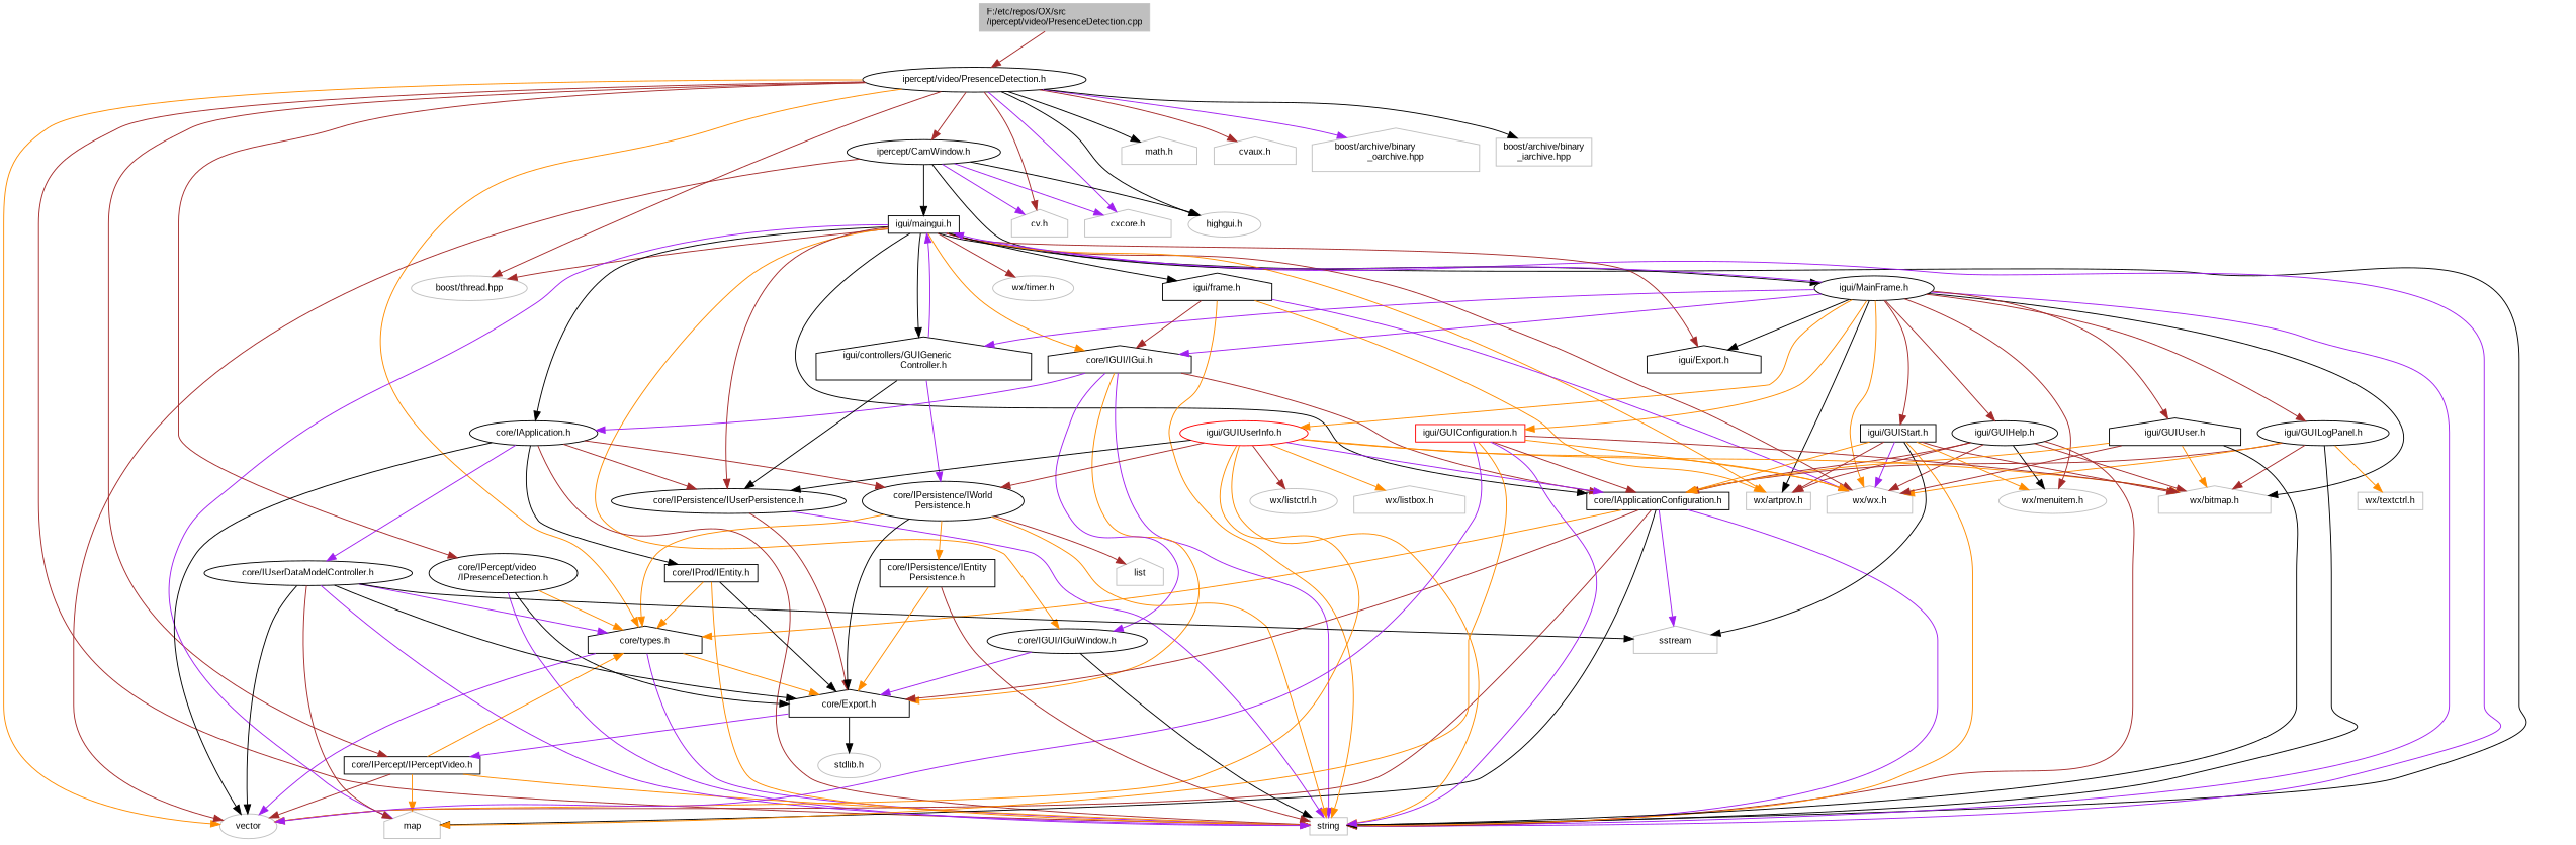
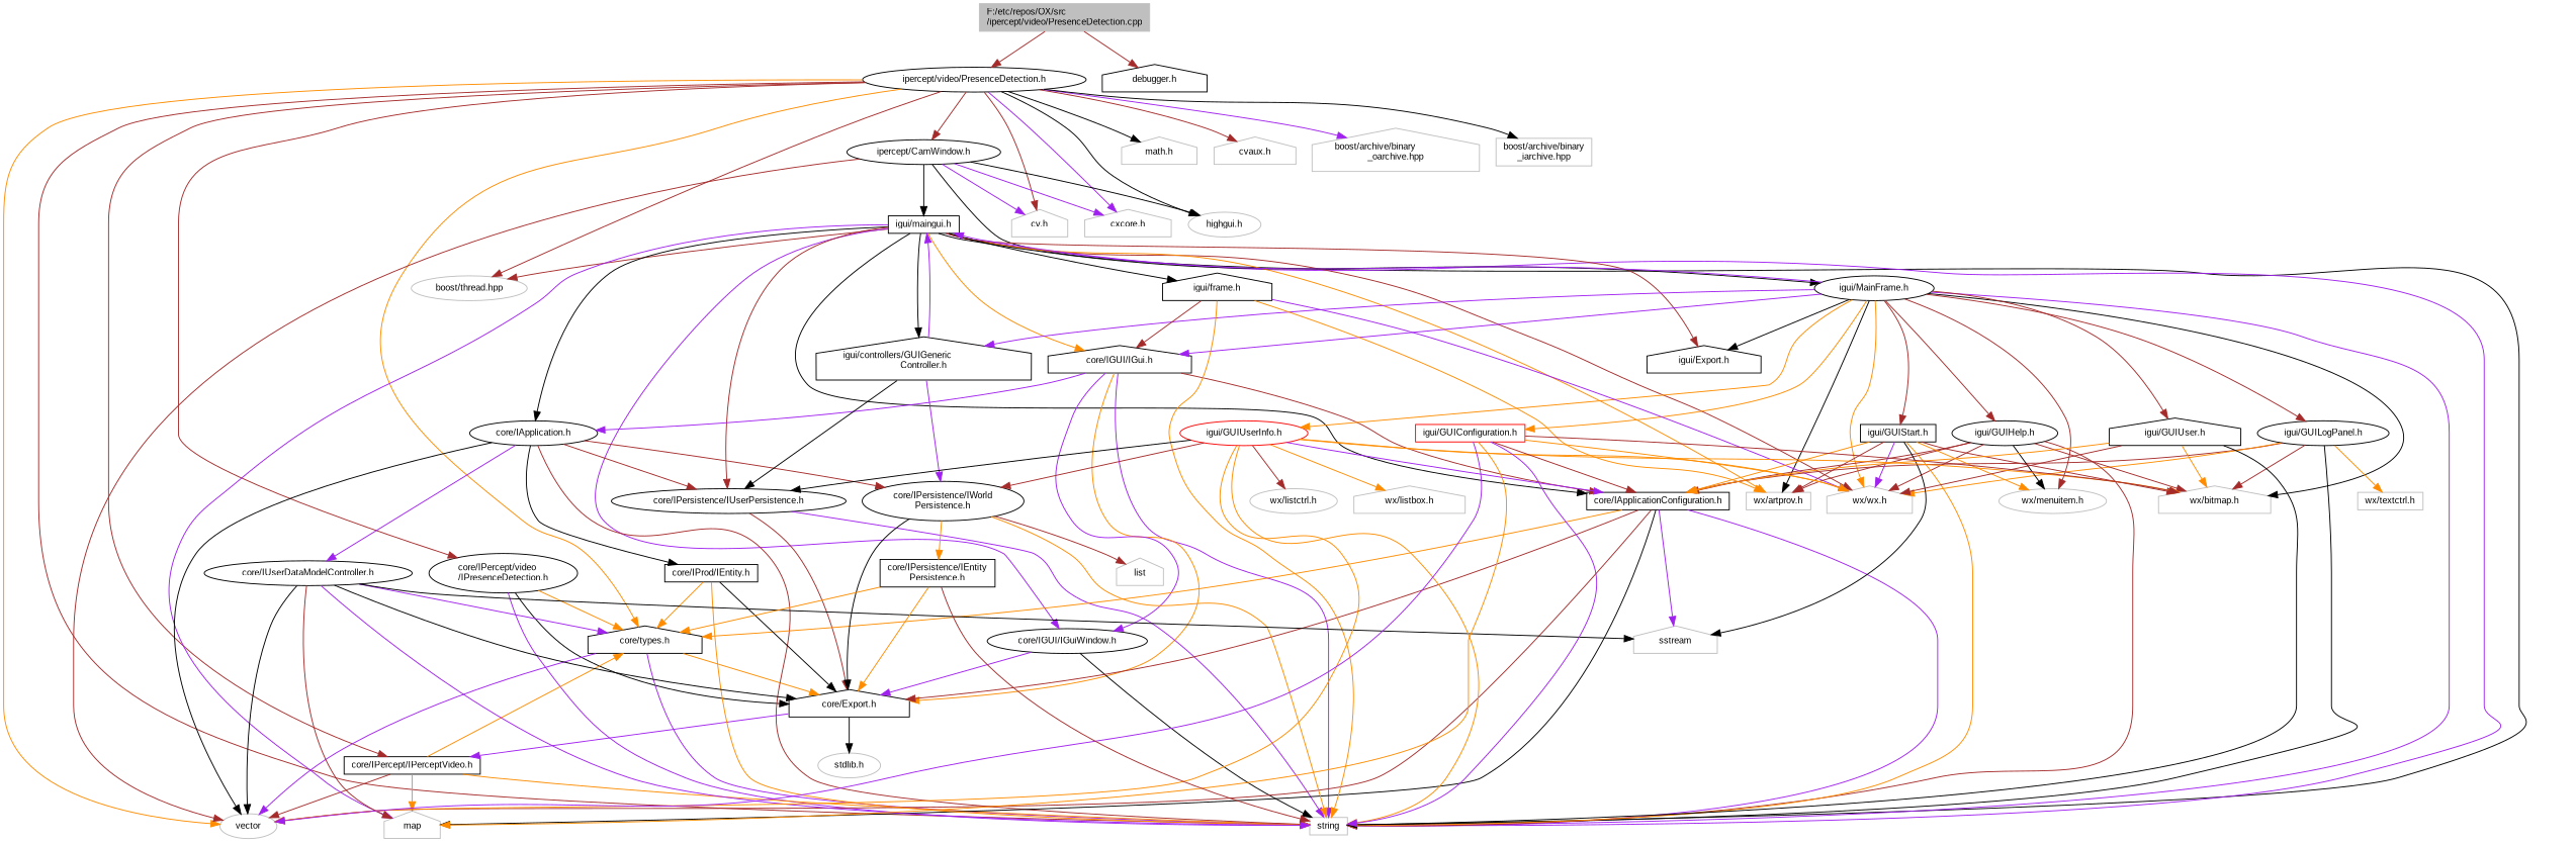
  digraph {
    fontname="Liberation Sans"
    node [color=black fillcolor=white fontname="Liberation Sans" fontsize=10 shape=ellipse style=filled]
    edge [color=brown fontname="Liberation Sans" fontsize=10 labelfontname=Helvetica labelfontsize=10 style=solid]
    n1 [color=grey75 fillcolor=grey75 fontcolor=black height=0.2 label="F:/etc/repos/OX/src\l/ipercept/video/PresenceDetection.cpp" shape=box width=0.4]
    n2 [height=0.2 label="ipercept/video/PresenceDetection.h" width=0.4]
+   n3 [height=0.2 label="debugger.h" shape=house width=0.4]
    n4 [height=0.2 label="core/IPercept/video\l/IPresenceDetection.h" width=0.4]
    n5 [color=grey75 height=0.2 label=string shape=box width=0.4]
    n6 [height=0.2 label="core/types.h" shape=house width=0.4]
    n7 [color=grey75 height=0.2 label=vector width=0.4]
    n8 [height=0.2 label="core/IPercept/IPerceptVideo.h" shape=box width=0.4]
    n9 [height=0.2 label="ipercept/CamWindow.h" width=0.4]
    n10 [color=grey75 height=0.2 label="boost/thread.hpp" width=0.4]
    n11 [color=grey75 height=0.2 label="cv.h" shape=house width=0.4]
    n12 [color=grey75 height=0.2 label="cxcore.h" shape=house width=0.4]
    n13 [color=grey75 height=0.2 label="highgui.h" width=0.4]
    n14 [color=grey75 height=0.2 label="math.h" shape=house width=0.4]
    n15 [color=grey75 height=0.2 label="cvaux.h" shape=house width=0.4]
    n16 [color=grey75 height=0.2 label="boost/archive/binary\l_oarchive.hpp" shape=house width=0.4]
    n17 [color=grey75 height=0.2 label="boost/archive/binary\l_iarchive.hpp" shape=box width=0.4]
    n18 [height=0.2 label="core/Export.h" shape=house width=0.4]
    n19 [color=grey75 height=0.2 label=map shape=house width=0.4]
    n20 [height=0.2 label="igui/maingui.h" shape=box width=0.4]
    n21 [color=grey75 height=0.2 label="stdlib.h" width=0.4]
    n22 [height=0.2 label="core/IGUI/IGui.h" shape=house width=0.4]
    n23 [height=0.2 label="core/IGUI/IGuiWindow.h" width=0.4]
    n24 [height=0.2 label="core/IApplication.h" width=0.4]
    n25 [height=0.2 label="core/IPersistence/IUserPersistence.h" width=0.4]
    n26 [height=0.2 label="core/IApplicationConfiguration.h" shape=box width=0.4]
    n27 [color=grey75 height=0.2 label="wx/wx.h" shape=house width=0.4]
    n28 [color=grey75 height=0.2 label="wx/artprov.h" shape=box width=0.4]
-   n29 [color=grey75 height=0.2 label="wx/timer.h" width=0.4]
    n30 [height=0.2 label="igui/Export.h" shape=house width=0.4]
    n31 [height=0.2 label="igui/MainFrame.h" width=0.4]
    n32 [height=0.2 label="igui/controllers/GUIGeneric\lController.h" shape=house width=0.4]
    n33 [height=0.2 label="igui/frame.h" shape=house width=0.4]
    n34 [height=0.2 label="core/IProd/IEntity.h" shape=box width=0.4]
    n35 [height=0.2 label="core/IPersistence/IWorld\lPersistence.h" width=0.4]
    n36 [height=0.2 label="core/IUserDataModelController.h" width=0.4]
    n37 [color=grey75 height=0.2 label=sstream shape=house width=0.4]
    n38 [color=grey75 height=0.2 label="wx/menuitem.h" width=0.4]
    n39 [color=grey75 height=0.2 label="wx/bitmap.h" shape=house width=0.4]
    n40 [height=0.2 label="igui/GUILogPanel.h" width=0.4]
    n41 [height=0.2 label="igui/GUIHelp.h" width=0.4]
    n42 [height=0.2 label="igui/GUIStart.h" shape=box width=0.4]
    n43 [height=0.2 label="igui/GUIUser.h" shape=house width=0.4]
    n44 [color=red height=0.2 label="igui/GUIUserInfo.h" width=0.4]
    n45 [color=red height=0.2 label="igui/GUIConfiguration.h" shape=box width=0.4]
    n46 [height=0.2 label="core/IPersistence/IEntity\lPersistence.h" shape=box width=0.4]
    n47 [color=grey75 height=0.2 label=list shape=house width=0.4]
    n48 [color=grey75 height=0.2 label="wx/textctrl.h" shape=box width=0.4]
    n49 [color=grey75 height=0.2 label="wx/listctrl.h" width=0.4]
    n50 [color=grey75 height=0.2 label="wx/listbox.h" shape=house width=0.4]
    n1 -> n2
+   n1 -> n3
    n2 -> n4
    n2 -> n5
    n2 -> n6 [color=darkorange]
    n2 -> n7 [color=darkorange]
    n2 -> n8
    n2 -> n9
    n2 -> n10
    n2 -> n11
    n2 -> n12 [color=purple]
    n2 -> n13 [color=black]
    n2 -> n14 [color=black]
    n2 -> n15
    n2 -> n16 [color=purple]
    n2 -> n17 [color=black]
    n4 -> n5 [color=purple]
    n4 -> n6 [color=darkorange]
    n4 -> n18 [color=black]
    n6 -> n5 [color=purple]
    n6 -> n7 [color=purple]
    n6 -> n18 [color=darkorange]
    n8 -> n5 [color=darkorange]
    n8 -> n6 [color=darkorange]
    n8 -> n7
    n8 -> n19 [color=darkorange]
    n9 -> n5 [color=black]
    n9 -> n7
    n9 -> n11 [color=purple]
    n9 -> n12 [color=purple]
    n9 -> n13 [color=black]
    n9 -> n20 [color=black]
    n18 -> n8 [color=purple]
    n18 -> n21 [color=black]
    n20 -> n5 [color=purple]
    n20 -> n10
    n20 -> n19 [color=purple]
    n20 -> n22 [color=darkorange]
-   n20 -> n23 [color=darkorange]
+   n20 -> n23 [color=purple]
    n20 -> n24 [color=black]
    n20 -> n25
    n20 -> n26 [color=black]
    n20 -> n27
    n20 -> n28 [color=darkorange]
-   n20 -> n29
    n20 -> n30
    n20 -> n31 [color=black]
    n20 -> n32 [color=black]
    n20 -> n33 [color=black]
    n22 -> n5 [color=purple]
    n22 -> n18 [color=darkorange]
    n22 -> n23 [color=purple]
    n22 -> n24 [color=purple]
    n22 -> n26
    n23 -> n5 [color=black]
    n23 -> n18 [color=purple]
    n24 -> n5
    n24 -> n7 [color=black]
    n24 -> n25
    n24 -> n34 [color=black]
    n24 -> n35
    n24 -> n36 [color=purple]
    n25 -> n5 [color=purple]
    n25 -> n18
    n26 -> n5 [color=purple]
    n26 -> n6 [color=darkorange]
    n26 -> n7
    n26 -> n18
    n26 -> n19 [color=black]
    n26 -> n37 [color=purple]
    n31 -> n5 [color=purple]
    n31 -> n20 [color=purple]
    n31 -> n22 [color=purple]
    n31 -> n27 [color=darkorange]
    n31 -> n28 [color=black]
    n31 -> n30 [color=black]
    n31 -> n32 [color=purple]
    n31 -> n38
    n31 -> n39 [color=black]
    n31 -> n40
    n31 -> n41
    n31 -> n42
    n31 -> n43
    n31 -> n44 [color=darkorange]
    n31 -> n45 [color=darkorange]
    n32 -> n20 [color=purple]
    n32 -> n25 [color=black]
    n32 -> n35 [color=purple]
    n33 -> n5 [color=darkorange]
    n33 -> n22
    n33 -> n27 [color=purple]
    n33 -> n28 [color=darkorange]
    n34 -> n5 [color=darkorange]
    n34 -> n6 [color=darkorange]
    n34 -> n18 [color=black]
    n35 -> n5 [color=darkorange]
    n35 -> n18 [color=black]
    n35 -> n46 [color=darkorange]
    n35 -> n47
    n36 -> n5 [color=purple]
    n36 -> n6 [color=purple]
    n36 -> n7 [color=black]
    n36 -> n18 [color=black]
    n36 -> n19
    n36 -> n37 [color=black]
    n40 -> n5 [color=black]
    n40 -> n26
    n40 -> n27 [color=darkorange]
    n40 -> n39
    n40 -> n48 [color=darkorange]
    n41 -> n5
    n41 -> n26
    n41 -> n27
    n41 -> n28
    n41 -> n38 [color=black]
    n41 -> n39
    n42 -> n5 [color=darkorange]
    n42 -> n26 [color=darkorange]
    n42 -> n27 [color=purple]
    n42 -> n28
    n42 -> n37 [color=black]
    n42 -> n38 [color=darkorange]
    n42 -> n39
    n43 -> n5 [color=black]
    n43 -> n26 [color=darkorange]
    n43 -> n27
    n43 -> n39 [color=darkorange]
    n44 -> n5 [color=darkorange]
    n44 -> n7 [color=darkorange]
    n44 -> n25 [color=black]
    n44 -> n26 [color=purple]
    n44 -> n27 [color=darkorange]
    n44 -> n35
    n44 -> n39 [color=darkorange]
    n44 -> n49
    n44 -> n50 [color=darkorange]
    n45 -> n5 [color=purple]
    n45 -> n7 [color=purple]
    n45 -> n19 [color=darkorange]
    n45 -> n26
    n45 -> n27 [color=darkorange]
    n45 -> n39
    n46 -> n5
-   n35 -> n6 [color=darkorange]
+   n46 -> n6 [color=darkorange]
    n46 -> n18 [color=darkorange]
  }
